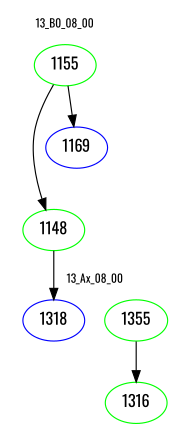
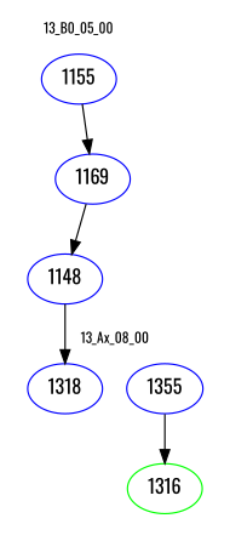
  digraph {
    fontname=Oswald
    node [color=blue fontname=Oswald]
    edge [color=black fontname=Oswald]
-   n1 [color=green label=1355]
+   n1 [label=1355]
    n2 [label=1318]
    n3 [color=green label=1316]
-   n4 [color=green label=1155]
-   n5 [color=green label=1148]
+   n4 [label=1155]
+   n5 [label=1148]
    n6 [label=1169]
    subgraph cluster_1 {
      color=white
      fontsize=10
      label="13_Ax_08_00"
      n1
      n2
      n3
    }
    subgraph cluster_2 {
      color=white
      fontsize=10
-     label="13_B0_08_00"
+     label="13_B0_05_00"
      n4
      n5
      n6
    }
    n1 -> n3
-   n4 -> n5
+   n6 -> n5
    n4 -> n6
    n5 -> n2
  }
